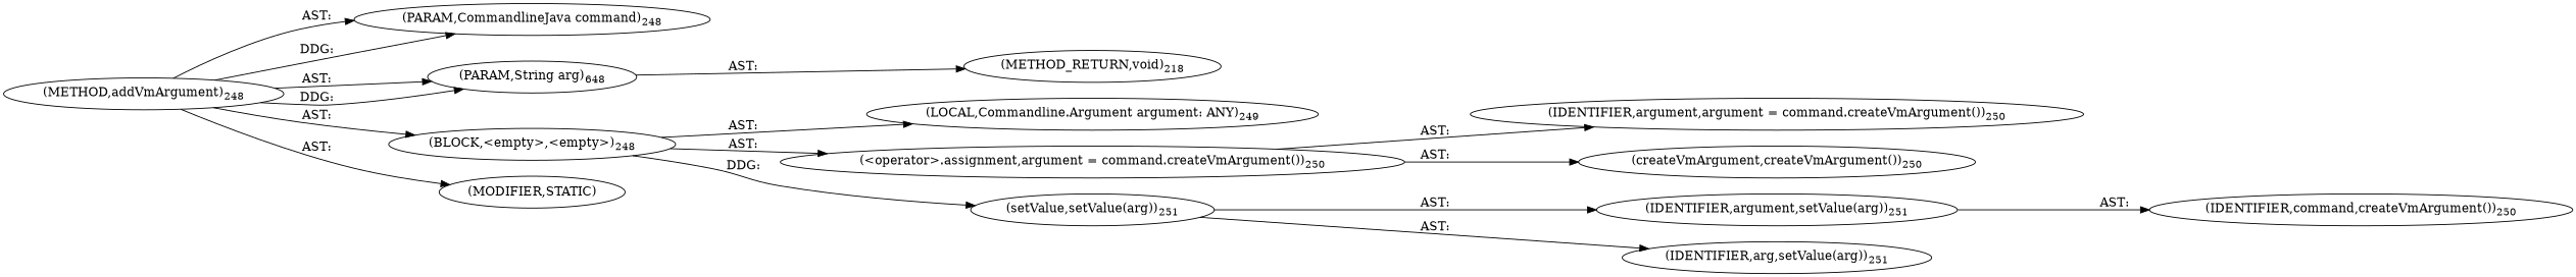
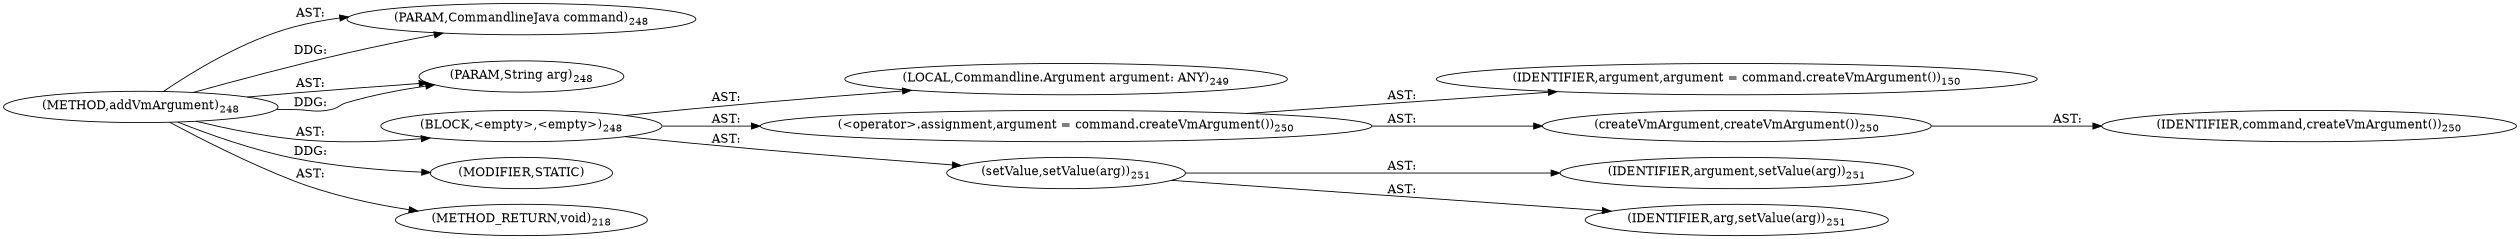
  digraph {
    rankdir=LR
    n1 [label=<(METHOD,addVmArgument)<SUB>248</SUB>>]
    n2 [label=<(PARAM,CommandlineJava command)<SUB>248</SUB>>]
-   n3 [label=<(PARAM,String arg)<SUB>648</SUB>>]
+   n3 [label=<(PARAM,String arg)<SUB>248</SUB>>]
    n4 [label=<(BLOCK,&lt;empty&gt;,&lt;empty&gt;)<SUB>248</SUB>>]
    n5 [label=<(MODIFIER,STATIC)>]
    n6 [label=<(METHOD_RETURN,void)<SUB>218</SUB>>]
    n7 [label=<(LOCAL,Commandline.Argument argument: ANY)<SUB>249</SUB>>]
    n8 [label=<(&lt;operator&gt;.assignment,argument = command.createVmArgument())<SUB>250</SUB>>]
    n9 [label=<(setValue,setValue(arg))<SUB>251</SUB>>]
-   n10 [label=<(IDENTIFIER,argument,argument = command.createVmArgument())<SUB>250</SUB>>]
+   n10 [label=<(IDENTIFIER,argument,argument = command.createVmArgument())<SUB>150</SUB>>]
    n11 [label=<(createVmArgument,createVmArgument())<SUB>250</SUB>>]
    n12 [label=<(IDENTIFIER,argument,setValue(arg))<SUB>251</SUB>>]
    n13 [label=<(IDENTIFIER,arg,setValue(arg))<SUB>251</SUB>>]
    n14 [label=<(IDENTIFIER,command,createVmArgument())<SUB>250</SUB>>]
    n1 -> n2 [label="AST: "]
    n1 -> n2 [label="DDG: "]
    n1 -> n3 [label="AST: "]
    n1 -> n3 [label="DDG: "]
    n1 -> n4 [label="AST: "]
-   n1 -> n5 [label="AST: "]
-   n3 -> n6 [label="AST: "]
+   n1 -> n5 [label="DDG: "]
+   n1 -> n6 [label="AST: "]
    n4 -> n7 [label="AST: "]
    n4 -> n8 [label="AST: "]
-   n4 -> n9 [label="DDG: "]
+   n4 -> n9 [label="AST: "]
    n8 -> n10 [label="AST: "]
    n8 -> n11 [label="AST: "]
    n9 -> n12 [label="AST: "]
    n9 -> n13 [label="AST: "]
-   n12 -> n14 [label="AST: "]
+   n11 -> n14 [label="AST: "]
  }
